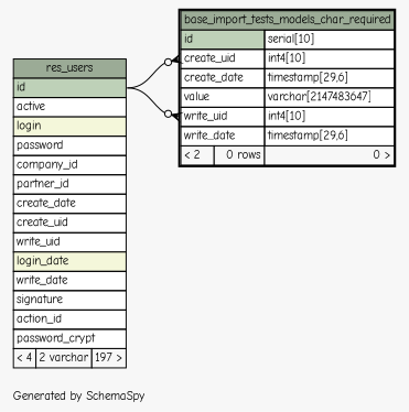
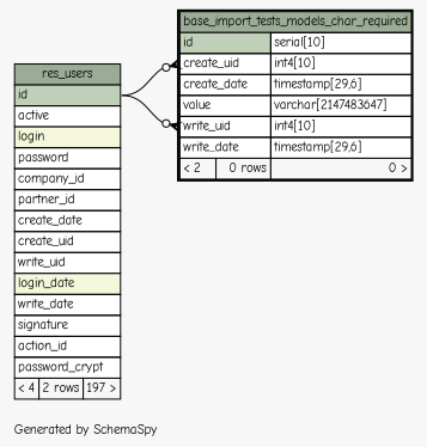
  digraph {
    bgcolor="#f7f7f7"
    fontname="Comic Neue"
    fontsize=11
    label="\nGenerated by SchemaSpy"
    labeljust=l
    nodesep=0.18
    rankdir=RL
    ranksep=0.46
    node [fontname="Comic Neue" fontsize=11 shape=plaintext]
    edge [arrowhead=none arrowsize=0.8 arrowtail=crowodot dir=back headport="id:e" fontname="Comic Neue"]
    n1 [label=<     <TABLE BORDER="2" CELLBORDER="1" CELLSPACING="0" BGCOLOR="#ffffff">       <TR><TD COLSPAN="3" BGCOLOR="#9bab96" ALIGN="CENTER">base_import_tests_models_char_required</TD></TR>       <TR><TD PORT="id" COLSPAN="2" BGCOLOR="#bed1b8" ALIGN="LEFT">id</TD><TD PORT="id.type" ALIGN="LEFT">serial[10]</TD></TR>       <TR><TD PORT="create_uid" COLSPAN="2" ALIGN="LEFT">create_uid</TD><TD PORT="create_uid.type" ALIGN="LEFT">int4[10]</TD></TR>       <TR><TD PORT="create_date" COLSPAN="2" ALIGN="LEFT">create_date</TD><TD PORT="create_date.type" ALIGN="LEFT">timestamp[29,6]</TD></TR>       <TR><TD PORT="value" COLSPAN="2" ALIGN="LEFT">value</TD><TD PORT="value.type" ALIGN="LEFT">varchar[2147483647]</TD></TR>       <TR><TD PORT="write_uid" COLSPAN="2" ALIGN="LEFT">write_uid</TD><TD PORT="write_uid.type" ALIGN="LEFT">int4[10]</TD></TR>       <TR><TD PORT="write_date" COLSPAN="2" ALIGN="LEFT">write_date</TD><TD PORT="write_date.type" ALIGN="LEFT">timestamp[29,6]</TD></TR>       <TR><TD ALIGN="LEFT" BGCOLOR="#f7f7f7">&lt; 2</TD><TD ALIGN="RIGHT" BGCOLOR="#f7f7f7">0 rows</TD><TD ALIGN="RIGHT" BGCOLOR="#f7f7f7">0 &gt;</TD></TR>     </TABLE>>]
-   n2 [label=<     <TABLE BORDER="0" CELLBORDER="1" CELLSPACING="0" BGCOLOR="#ffffff">       <TR><TD COLSPAN="3" BGCOLOR="#9bab96" ALIGN="CENTER">res_users</TD></TR>       <TR><TD PORT="id" COLSPAN="3" BGCOLOR="#bed1b8" ALIGN="LEFT">id</TD></TR>       <TR><TD PORT="active" COLSPAN="3" ALIGN="LEFT">active</TD></TR>       <TR><TD PORT="login" COLSPAN="3" BGCOLOR="#f4f7da" ALIGN="LEFT">login</TD></TR>       <TR><TD PORT="password" COLSPAN="3" ALIGN="LEFT">password</TD></TR>       <TR><TD PORT="company_id" COLSPAN="3" ALIGN="LEFT">company_id</TD></TR>       <TR><TD PORT="partner_id" COLSPAN="3" ALIGN="LEFT">partner_id</TD></TR>       <TR><TD PORT="create_date" COLSPAN="3" ALIGN="LEFT">create_date</TD></TR>       <TR><TD PORT="create_uid" COLSPAN="3" ALIGN="LEFT">create_uid</TD></TR>       <TR><TD PORT="write_uid" COLSPAN="3" ALIGN="LEFT">write_uid</TD></TR>       <TR><TD PORT="login_date" COLSPAN="3" BGCOLOR="#f4f7da" ALIGN="LEFT">login_date</TD></TR>       <TR><TD PORT="write_date" COLSPAN="3" ALIGN="LEFT">write_date</TD></TR>       <TR><TD PORT="signature" COLSPAN="3" ALIGN="LEFT">signature</TD></TR>       <TR><TD PORT="action_id" COLSPAN="3" ALIGN="LEFT">action_id</TD></TR>       <TR><TD PORT="password_crypt" COLSPAN="3" ALIGN="LEFT">password_crypt</TD></TR>       <TR><TD ALIGN="LEFT" BGCOLOR="#f7f7f7">&lt; 4</TD><TD ALIGN="RIGHT" BGCOLOR="#f7f7f7">2 varchar</TD><TD ALIGN="RIGHT" BGCOLOR="#f7f7f7">197 &gt;</TD></TR>     </TABLE>>]
+   n2 [label=<     <TABLE BORDER="0" CELLBORDER="1" CELLSPACING="0" BGCOLOR="#ffffff">       <TR><TD COLSPAN="3" BGCOLOR="#9bab96" ALIGN="CENTER">res_users</TD></TR>       <TR><TD PORT="id" COLSPAN="3" BGCOLOR="#bed1b8" ALIGN="LEFT">id</TD></TR>       <TR><TD PORT="active" COLSPAN="3" ALIGN="LEFT">active</TD></TR>       <TR><TD PORT="login" COLSPAN="3" BGCOLOR="#f4f7da" ALIGN="LEFT">login</TD></TR>       <TR><TD PORT="password" COLSPAN="3" ALIGN="LEFT">password</TD></TR>       <TR><TD PORT="company_id" COLSPAN="3" ALIGN="LEFT">company_id</TD></TR>       <TR><TD PORT="partner_id" COLSPAN="3" ALIGN="LEFT">partner_id</TD></TR>       <TR><TD PORT="create_date" COLSPAN="3" ALIGN="LEFT">create_date</TD></TR>       <TR><TD PORT="create_uid" COLSPAN="3" ALIGN="LEFT">create_uid</TD></TR>       <TR><TD PORT="write_uid" COLSPAN="3" ALIGN="LEFT">write_uid</TD></TR>       <TR><TD PORT="login_date" COLSPAN="3" BGCOLOR="#f4f7da" ALIGN="LEFT">login_date</TD></TR>       <TR><TD PORT="write_date" COLSPAN="3" ALIGN="LEFT">write_date</TD></TR>       <TR><TD PORT="signature" COLSPAN="3" ALIGN="LEFT">signature</TD></TR>       <TR><TD PORT="action_id" COLSPAN="3" ALIGN="LEFT">action_id</TD></TR>       <TR><TD PORT="password_crypt" COLSPAN="3" ALIGN="LEFT">password_crypt</TD></TR>       <TR><TD ALIGN="LEFT" BGCOLOR="#f7f7f7">&lt; 4</TD><TD ALIGN="RIGHT" BGCOLOR="#f7f7f7">2 rows</TD><TD ALIGN="RIGHT" BGCOLOR="#f7f7f7">197 &gt;</TD></TR>     </TABLE>>]
    n1 -> n2 [tailport="create_uid:w"]
    n1 -> n2 [tailport="write_uid:w"]
  }
